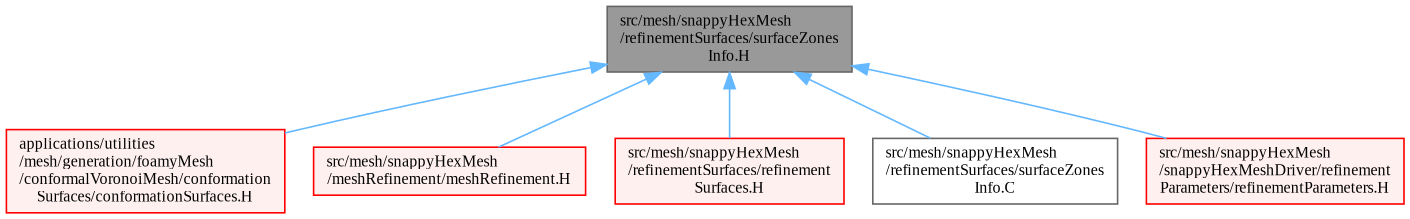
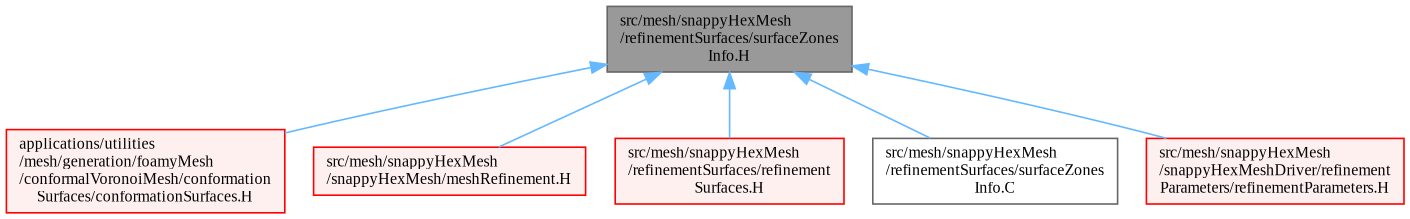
  digraph {
    fontname="Liberation Serif"
    node [color=red fillcolor="#FFF0F0" fontname="Liberation Serif" fontsize=10 shape=box style=filled]
    edge [color=steelblue1 dir=back fontname="Liberation Serif" fontsize=10 labelfontname=Helvetica labelfontsize=10 style=solid]
    n1 [color=gray40 fillcolor=grey60 fontcolor=black height=0.2 label="src/mesh/snappyHexMesh\l/refinementSurfaces/surfaceZones\lInfo.H" width=0.4]
    n2 [height=0.2 label="applications/utilities\l/mesh/generation/foamyMesh\l/conformalVoronoiMesh/conformation\lSurfaces/conformationSurfaces.H" width=0.4]
-   n3 [height=0.2 label="src/mesh/snappyHexMesh\l/meshRefinement/meshRefinement.H" width=0.4]
+   n3 [height=0.2 label="src/mesh/snappyHexMesh\l/snappyHexMesh/meshRefinement.H" width=0.4]
    n4 [height=0.2 label="src/mesh/snappyHexMesh\l/refinementSurfaces/refinement\lSurfaces.H" width=0.4]
    n5 [color=grey40 fillcolor=white height=0.2 label="src/mesh/snappyHexMesh\l/refinementSurfaces/surfaceZones\lInfo.C" width=0.4]
    n6 [height=0.2 label="src/mesh/snappyHexMesh\l/snappyHexMeshDriver/refinement\lParameters/refinementParameters.H" width=0.4]
    n1 -> n2
    n1 -> n3
    n1 -> n4
    n1 -> n5
    n1 -> n6
  }
